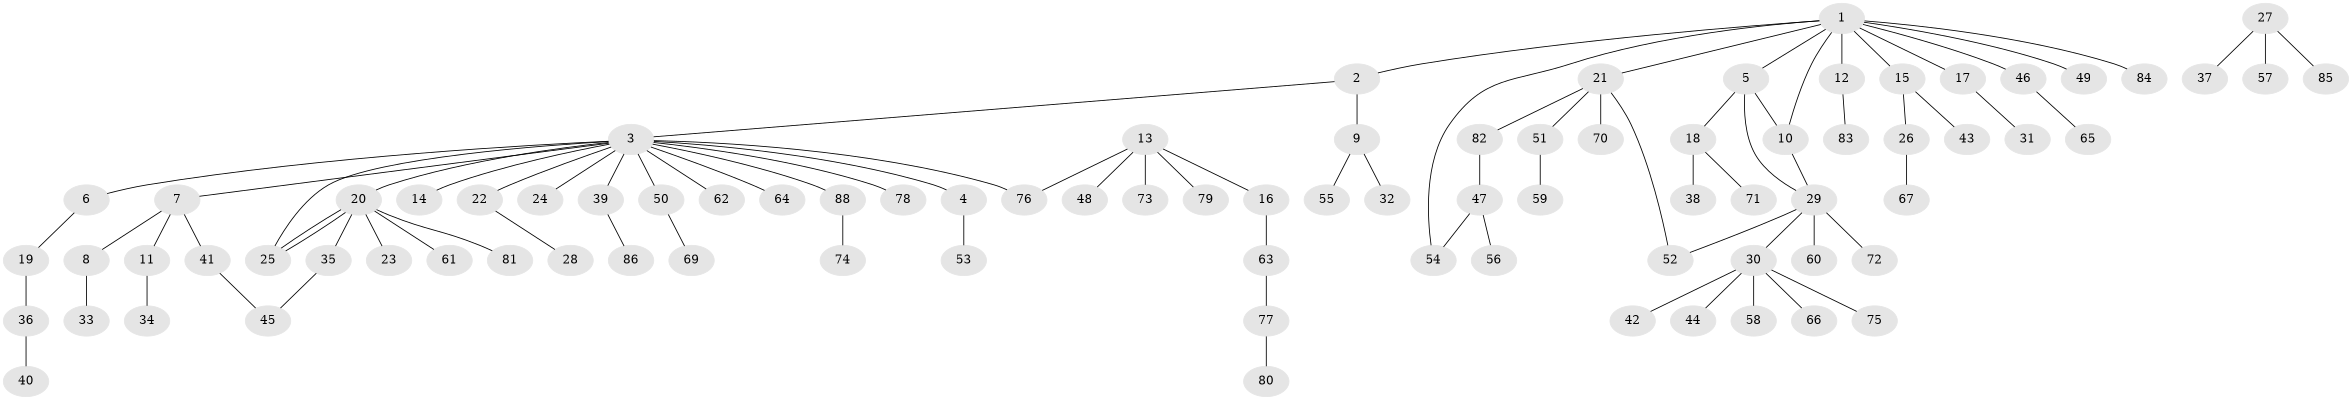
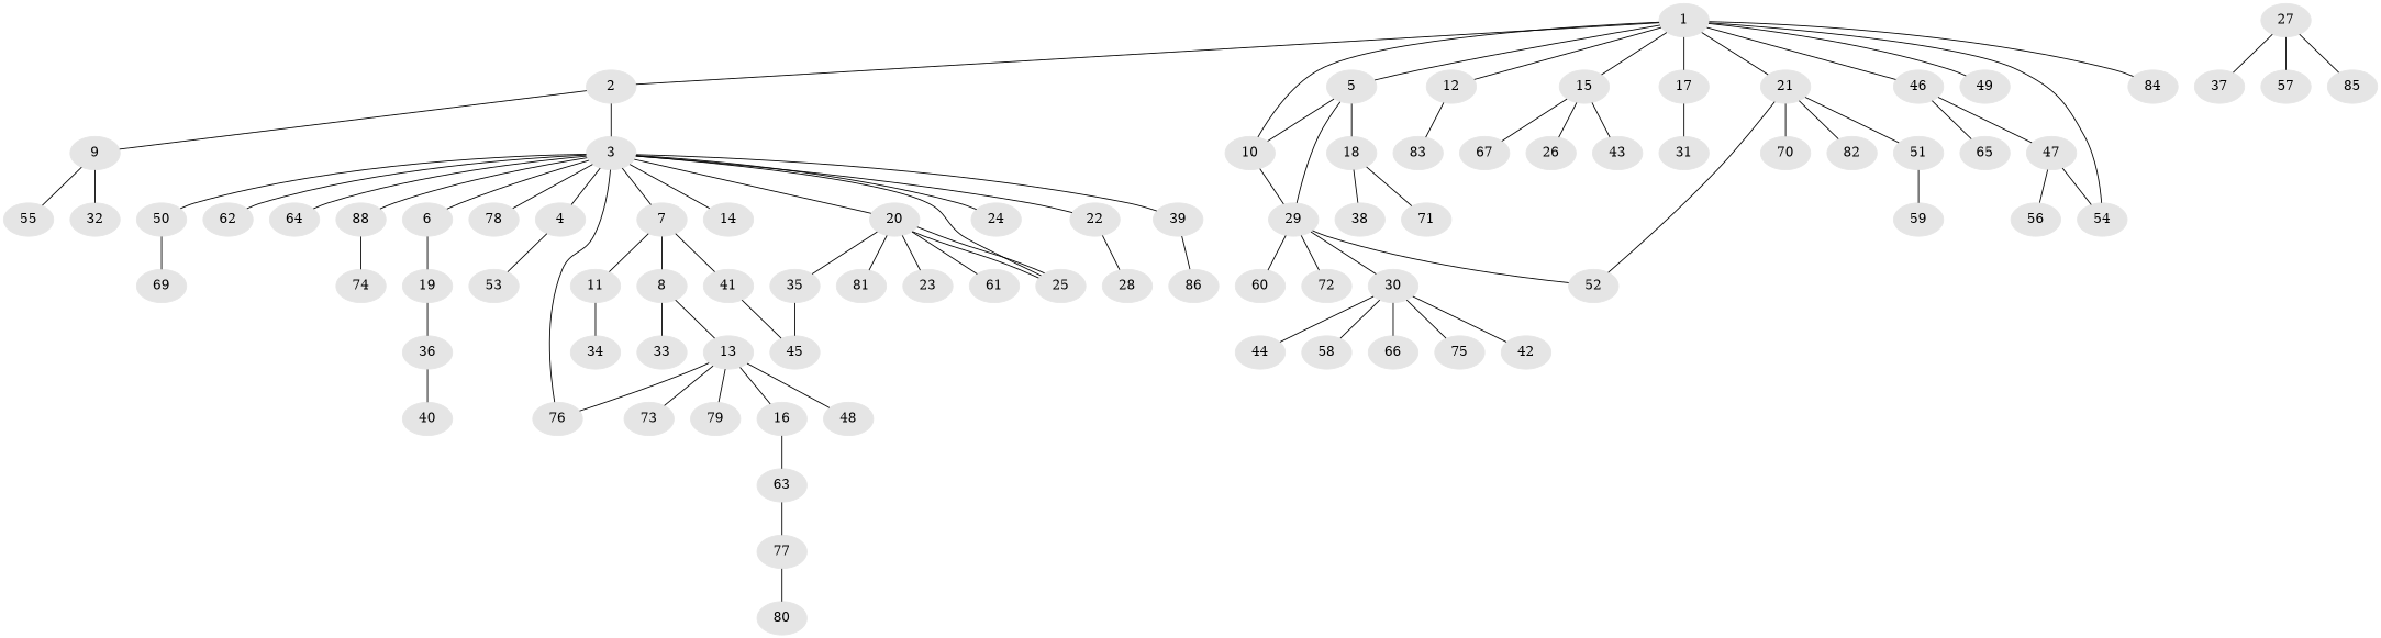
  graph {
    node [color=gray90 style=filled]
    1
    2
    5
    10
    12
    15
    17
    21
    46
    49
    54
    84
    3
    9
    18
    29
    83
    26
    43
    67
    31
    51
    52
    70
    82
    47
    65
    4
    6
    7
    14
    20
    22
    24
    25
    39
    50
    62
    64
    n40 [label=88]
    76
    78
    32
    55
    53
    19
    8
    11
    41
    23
    35
    61
    81
    28
    86
    69
    74
    38
    71
    30
    60
    72
    36
    13
    33
    34
    45
    16
    48
    73
    79
    63
    77
    40
    27
    37
    57
    85
    59
    42
    44
    58
    66
    75
    56
    80
    1 -- 2
    1 -- 5
    1 -- 10
    1 -- 12
    1 -- 15
    1 -- 17
    1 -- 21
    1 -- 46
    1 -- 49
    1 -- 54
    1 -- 84
    2 -- 3
    2 -- 9
    5 -- 10
    5 -- 18
    5 -- 29
    10 -- 29
    12 -- 83
    15 -- 26
    15 -- 43
-   26 -- 67
+   15 -- 67
    17 -- 31
    21 -- 51
    21 -- 52
    21 -- 70
    21 -- 82
-   82 -- 47
+   46 -- 47
    46 -- 65
    3 -- 4
    3 -- 6
    3 -- 7
    3 -- 14
    3 -- 20
    3 -- 22
    3 -- 24
    3 -- 25
    3 -- 39
    3 -- 50
    3 -- 62
    3 -- 64
    3 -- n40
    3 -- 76
    3 -- 78
    9 -- 32
    9 -- 55
    18 -- 38
    18 -- 71
    29 -- 52
    29 -- 30
    29 -- 60
    29 -- 72
    51 -- 59
    47 -- 54
    47 -- 56
    4 -- 53
    6 -- 19
    7 -- 8
    7 -- 11
    7 -- 41
    20 -- 25
    20 -- 25
    20 -- 23
    20 -- 35
    20 -- 61
    20 -- 81
    22 -- 28
    39 -- 86
    50 -- 69
    n40 -- 74
    19 -- 36
+   8 -- 13
    8 -- 33
    11 -- 34
    41 -- 45
    35 -- 45
    30 -- 42
    30 -- 44
    30 -- 58
    30 -- 66
    30 -- 75
    36 -- 40
    13 -- 76
    13 -- 16
    13 -- 48
    13 -- 73
    13 -- 79
    16 -- 63
    63 -- 77
    77 -- 80
    27 -- 37
    27 -- 57
    27 -- 85
  }
